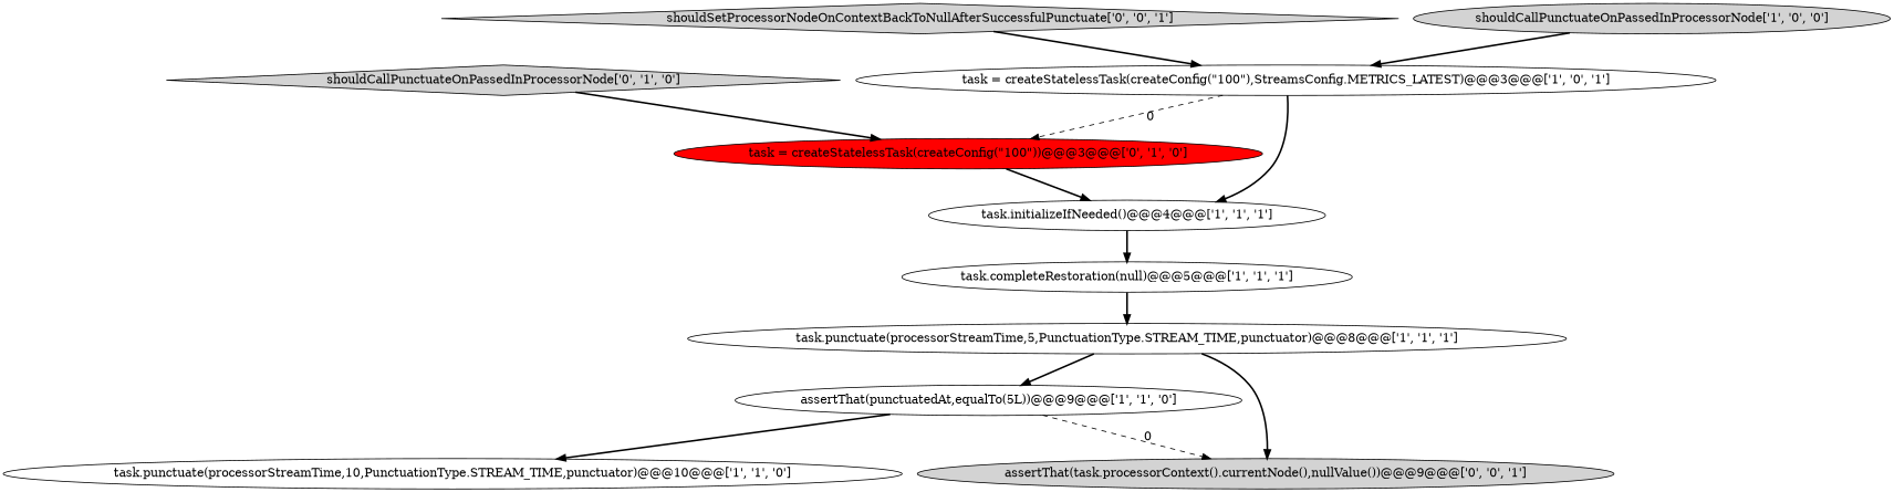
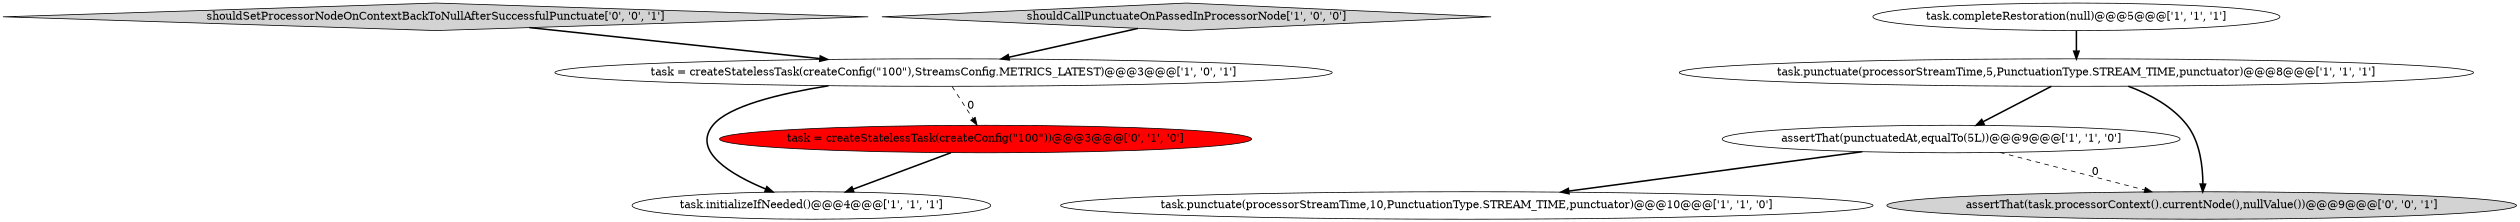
  digraph {
    node [fillcolor=white shape=ellipse style=filled]
    edge [style=bold]
    n1 [label="task.initializeIfNeeded()@@@4@@@['1', '1', '1']"]
    n2 [label="task.completeRestoration(null)@@@5@@@['1', '1', '1']"]
    n3 [label="task.punctuate(processorStreamTime,5,PunctuationType.STREAM_TIME,punctuator)@@@8@@@['1', '1', '1']"]
    n4 [label="assertThat(punctuatedAt,equalTo(5L))@@@9@@@['1', '1', '0']"]
    n5 [label="task.punctuate(processorStreamTime,10,PunctuationType.STREAM_TIME,punctuator)@@@10@@@['1', '1', '0']"]
    n6 [fillcolor=lightgray label="assertThat(task.processorContext().currentNode(),nullValue())@@@9@@@['0', '0', '1']"]
    n7 [fillcolor=lightgray label="shouldSetProcessorNodeOnContextBackToNullAfterSuccessfulPunctuate['0', '0', '1']" shape=diamond]
    n8 [label="task = createStatelessTask(createConfig(\"100\"),StreamsConfig.METRICS_LATEST)@@@3@@@['1', '0', '1']"]
    n9 [fillcolor=red label="task = createStatelessTask(createConfig(\"100\"))@@@3@@@['0', '1', '0']"]
-   n10 [fillcolor=lightgray label="shouldCallPunctuateOnPassedInProcessorNode['0', '1', '0']" shape=diamond]
-   n11 [fillcolor=lightgray label="shouldCallPunctuateOnPassedInProcessorNode['1', '0', '0']"]
-   n1 -> n2
+   n11 [fillcolor=lightgray label="shouldCallPunctuateOnPassedInProcessorNode['1', '0', '0']" shape=diamond]
    n2 -> n3
    n3 -> n4
    n3 -> n6
    n4 -> n5
    n4 -> n6 [label=0 style=dashed]
    n7 -> n8
    n8 -> n1
    n8 -> n9 [label=0 style=dashed]
    n9 -> n1
-   n10 -> n9
    n11 -> n8
  }
